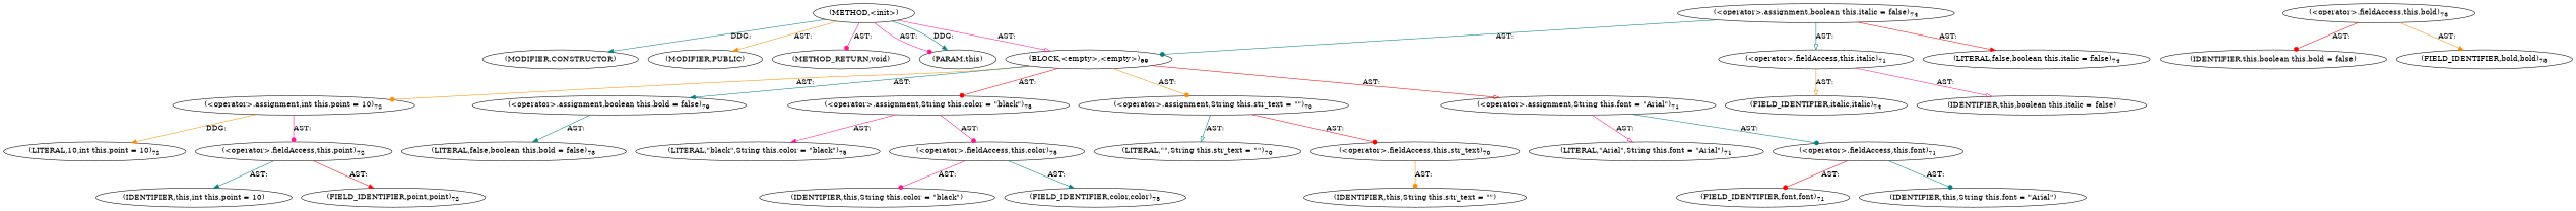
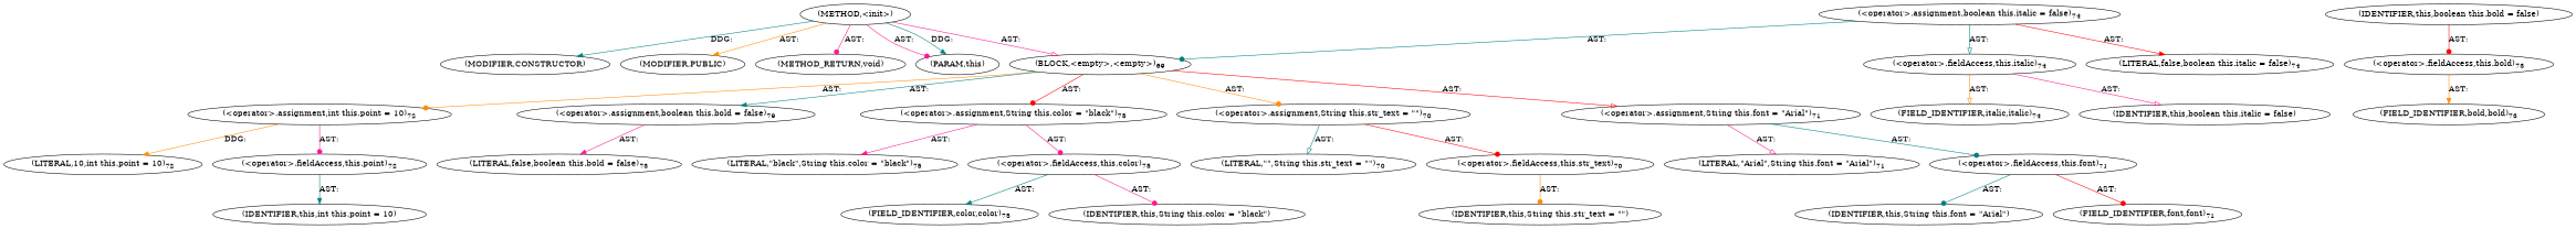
  digraph {
    edge [arrowhead=dot color=deeppink]
    n1 [label=<(METHOD,&lt;init&gt;)>]
    n2 [label=<(PARAM,this)>]
    n3 [label=<(BLOCK,&lt;empty&gt;,&lt;empty&gt;)<SUB>69</SUB>>]
    n4 [label=<(MODIFIER,CONSTRUCTOR)>]
    n5 [label=<(MODIFIER,PUBLIC)>]
    n6 [label=<(METHOD_RETURN,void)>]
    n7 [label=<(&lt;operator&gt;.assignment,String this.str_text = &quot;&quot;)<SUB>70</SUB>>]
    n8 [label=<(&lt;operator&gt;.assignment,String this.font = &quot;Arial&quot;)<SUB>71</SUB>>]
    n9 [label=<(&lt;operator&gt;.assignment,int this.point = 10)<SUB>72</SUB>>]
    n10 [label=<(&lt;operator&gt;.assignment,boolean this.bold = false)<SUB>79</SUB>>]
    n11 [label=<(&lt;operator&gt;.assignment,String this.color = &quot;black&quot;)<SUB>75</SUB>>]
    n12 [label=<(&lt;operator&gt;.fieldAccess,this.str_text)<SUB>70</SUB>>]
    n13 [label=<(LITERAL,&quot;&quot;,String this.str_text = &quot;&quot;)<SUB>70</SUB>>]
    n14 [label=<(&lt;operator&gt;.fieldAccess,this.font)<SUB>71</SUB>>]
    n15 [label=<(LITERAL,&quot;Arial&quot;,String this.font = &quot;Arial&quot;)<SUB>71</SUB>>]
    n16 [label=<(&lt;operator&gt;.fieldAccess,this.point)<SUB>72</SUB>>]
    n17 [label=<(LITERAL,10,int this.point = 10)<SUB>72</SUB>>]
    n18 [label=<(LITERAL,false,boolean this.bold = false)<SUB>73</SUB>>]
    n19 [label=<(&lt;operator&gt;.assignment,boolean this.italic = false)<SUB>74</SUB>>]
-   n20 [label=<(&lt;operator&gt;.fieldAccess,this.italic)<SUB>71</SUB>>]
+   n20 [label=<(&lt;operator&gt;.fieldAccess,this.italic)<SUB>74</SUB>>]
    n21 [label=<(LITERAL,false,boolean this.italic = false)<SUB>74</SUB>>]
    n22 [label=<(&lt;operator&gt;.fieldAccess,this.color)<SUB>75</SUB>>]
    n23 [label=<(LITERAL,&quot;black&quot;,String this.color = &quot;black&quot;)<SUB>75</SUB>>]
    n24 [label=<(IDENTIFIER,this,String this.str_text = &quot;&quot;)>]
    n25 [label=<(IDENTIFIER,this,String this.font = &quot;Arial&quot;)>]
    n26 [label=<(FIELD_IDENTIFIER,font,font)<SUB>71</SUB>>]
    n27 [label=<(IDENTIFIER,this,int this.point = 10)>]
-   n28 [label=<(FIELD_IDENTIFIER,point,point)<SUB>72</SUB>>]
    n29 [label=<(&lt;operator&gt;.fieldAccess,this.bold)<SUB>73</SUB>>]
    n30 [label=<(IDENTIFIER,this,boolean this.bold = false)>]
    n31 [label=<(FIELD_IDENTIFIER,bold,bold)<SUB>73</SUB>>]
    n32 [label=<(IDENTIFIER,this,boolean this.italic = false)>]
    n33 [label=<(FIELD_IDENTIFIER,italic,italic)<SUB>74</SUB>>]
    n34 [label=<(IDENTIFIER,this,String this.color = &quot;black&quot;)>]
    n35 [label=<(FIELD_IDENTIFIER,color,color)<SUB>75</SUB>>]
    n1 -> n2 [label="AST: "]
    n1 -> n2 [arrowhead=normal color=teal label="DDG: "]
    n1 -> n3 [arrowhead=onormal label="AST: "]
    n1 -> n4 [arrowhead=normal color=teal label="DDG: "]
    n1 -> n5 [arrowhead=normal color=darkorange label="AST: "]
    n1 -> n6 [label="AST: "]
    n3 -> n7 [color=darkorange label="AST: "]
    n3 -> n8 [arrowhead=onormal color=red label="AST: "]
    n3 -> n9 [color=darkorange label="AST: "]
    n3 -> n10 [arrowhead=normal color=teal label="AST: "]
    n3 -> n11 [color=red label="AST: "]
    n7 -> n12 [color=red label="AST: "]
    n7 -> n13 [arrowhead=onormal color=teal label="AST: "]
    n8 -> n14 [color=teal label="AST: "]
    n8 -> n15 [arrowhead=onormal label="AST: "]
    n9 -> n16 [label="AST: "]
    n9 -> n17 [arrowhead=normal color=darkorange label="DDG: "]
-   n10 -> n18 [arrowhead=normal color=teal label="AST: "]
+   n10 -> n18 [arrowhead=normal label="AST: "]
    n11 -> n22 [label="AST: "]
    n11 -> n23 [arrowhead=normal label="AST: "]
    n12 -> n24 [color=darkorange label="AST: "]
    n14 -> n25 [color=teal label="AST: "]
    n14 -> n26 [color=red label="AST: "]
    n16 -> n27 [arrowhead=normal color=teal label="AST: "]
-   n16 -> n28 [arrowhead=normal color=red label="AST: "]
    n19 -> n3 [color=teal label="AST: "]
    n19 -> n20 [arrowhead=onormal color=teal label="AST: "]
    n19 -> n21 [arrowhead=normal color=red label="AST: "]
    n20 -> n32 [arrowhead=onormal label="AST: "]
    n20 -> n33 [arrowhead=onormal color=darkorange label="AST: "]
    n22 -> n34 [label="AST: "]
    n22 -> n35 [arrowhead=normal color=teal label="AST: "]
-   n29 -> n30 [color=red label="AST: "]
+   n30 -> n29 [color=red label="AST: "]
    n29 -> n31 [arrowhead=normal color=darkorange label="AST: "]
  }
